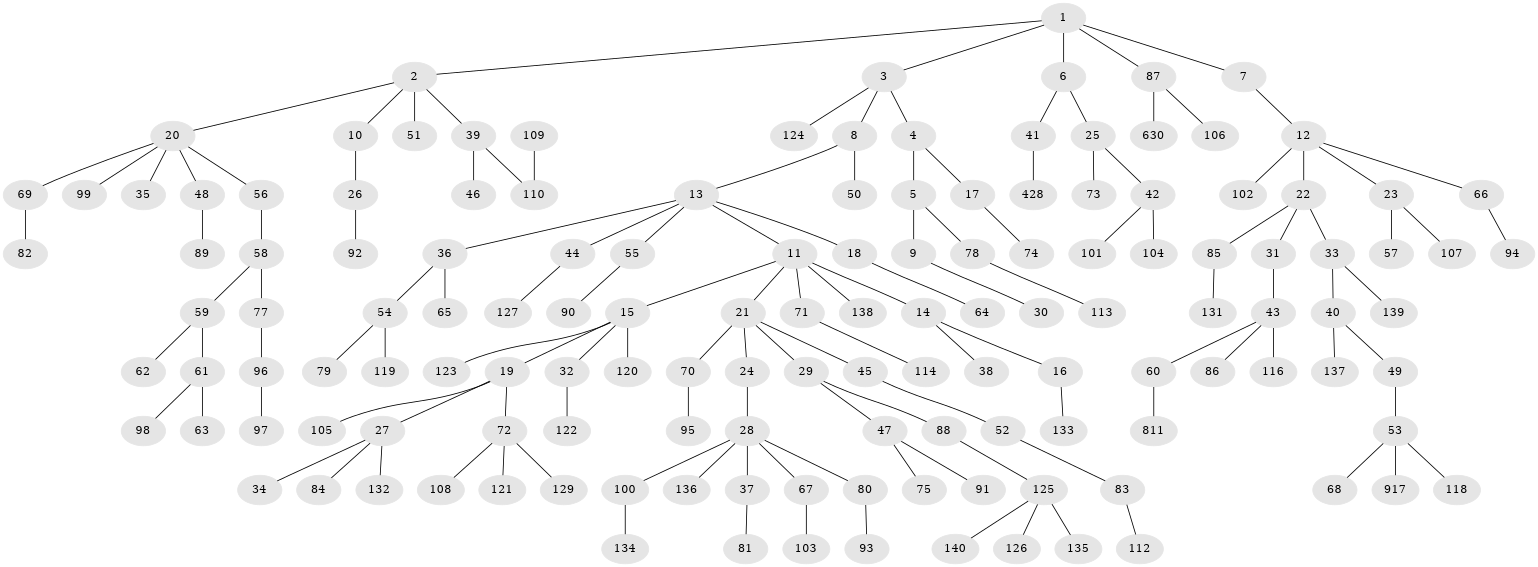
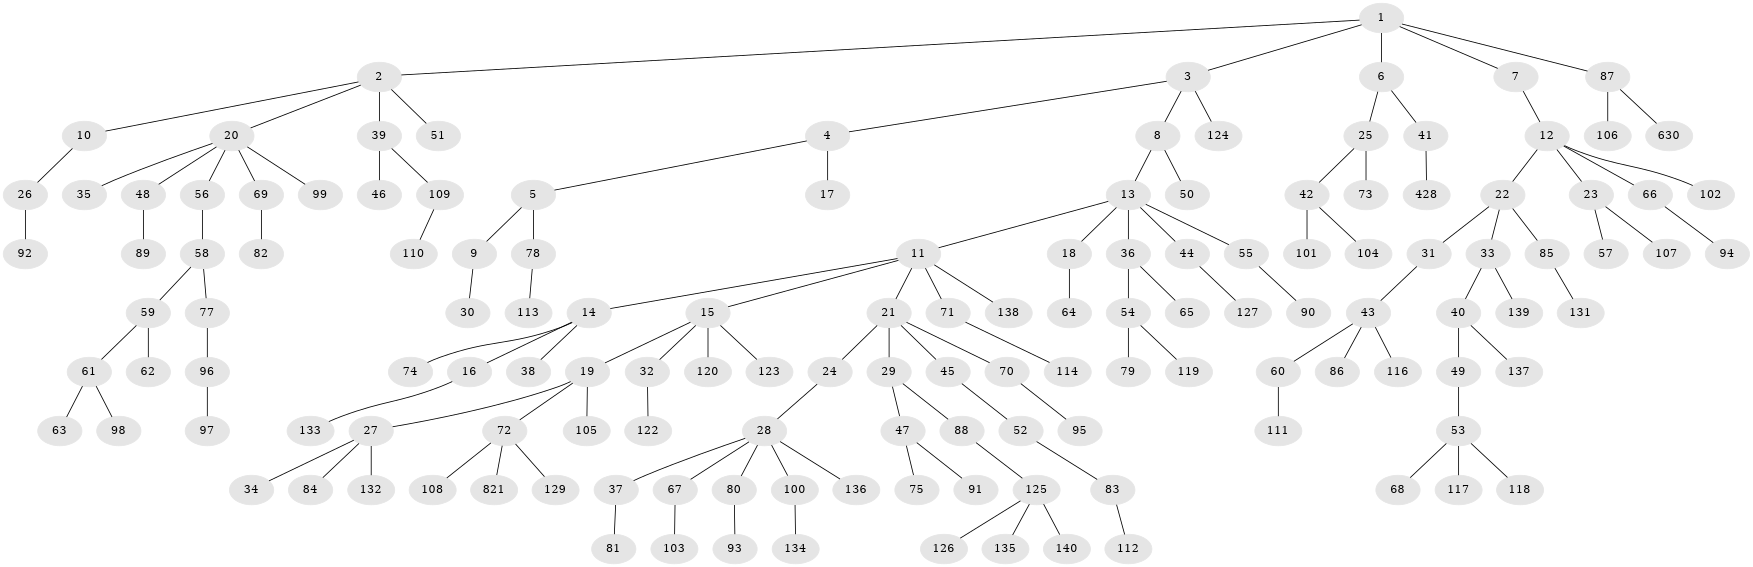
  graph {
    node [color=gray90 style=filled]
    1
    2
    3
    6
    7
    87
    10
    20
    39
    51
    4
    8
    124
    25
    41
    12
    106
    n18 [label=630]
    26
    35
    48
    56
    69
    99
    46
    109
    5
    17
    13
    50
    9
    78
    74
    30
    113
    42
    73
    n38 [label=428]
    22
    23
    66
    102
    11
    14
    15
    21
    71
    138
    18
    36
    44
    55
    92
    16
    38
    19
    32
    120
    123
    24
    29
    45
    70
    114
    31
    33
    85
    57
    107
    94
    64
    54
    65
    127
    90
    133
    27
    72
    105
    122
    34
    84
    132
    108
-   121
+   121 [label=821]
    129
    89
    58
    82
    28
    47
    88
    52
    95
    43
    40
    139
    131
    37
    67
    80
    100
    136
    101
    104
    81
    103
    93
    134
    75
    91
    125
    60
    86
    116
    49
    137
    79
    119
    110
    53
-   111 [label=811]
+   111
    83
    68
-   117 [label=917]
+   117
    118
    112
    59
    77
    61
    62
    96
    63
    98
    97
    126
    135
    140
    1 -- 2
    1 -- 3
    1 -- 6
    1 -- 7
    1 -- 87
    2 -- 10
    2 -- 20
    2 -- 39
    2 -- 51
    3 -- 4
    3 -- 8
    3 -- 124
    6 -- 25
    6 -- 41
    7 -- 12
    87 -- 106
    87 -- n18
    10 -- 26
    20 -- 35
    20 -- 48
    20 -- 56
    20 -- 69
    20 -- 99
    39 -- 46
-   39 -- 110
+   39 -- 109
    4 -- 5
    4 -- 17
    8 -- 13
    8 -- 50
    25 -- 42
    25 -- 73
    41 -- n38
    12 -- 22
    12 -- 23
    12 -- 66
    12 -- 102
    26 -- 92
    48 -- 89
    56 -- 58
    69 -- 82
    109 -- 110
    5 -- 9
    5 -- 78
-   17 -- 74
+   14 -- 74
    13 -- 11
    13 -- 18
    13 -- 36
    13 -- 44
    13 -- 55
    9 -- 30
    78 -- 113
    42 -- 101
    42 -- 104
    22 -- 31
    22 -- 33
    22 -- 85
    23 -- 57
    23 -- 107
    66 -- 94
    11 -- 14
    11 -- 15
    11 -- 21
    11 -- 71
    11 -- 138
    14 -- 16
    14 -- 38
    15 -- 19
    15 -- 32
    15 -- 120
    15 -- 123
    21 -- 24
    21 -- 29
    21 -- 45
    21 -- 70
    71 -- 114
    18 -- 64
    36 -- 54
    36 -- 65
    44 -- 127
    55 -- 90
    16 -- 133
    19 -- 27
    19 -- 72
    19 -- 105
    32 -- 122
    24 -- 28
    29 -- 47
    29 -- 88
    45 -- 52
    70 -- 95
    31 -- 43
    33 -- 40
    33 -- 139
    85 -- 131
    54 -- 79
    54 -- 119
    27 -- 34
    27 -- 84
    27 -- 132
    72 -- 108
    72 -- 121
    72 -- 129
    58 -- 59
    58 -- 77
    28 -- 37
    28 -- 67
    28 -- 80
    28 -- 100
    28 -- 136
    47 -- 75
    47 -- 91
    88 -- 125
    52 -- 83
    43 -- 60
    43 -- 86
    43 -- 116
    40 -- 49
    40 -- 137
    37 -- 81
    67 -- 103
    80 -- 93
    100 -- 134
    125 -- 126
    125 -- 135
    125 -- 140
    60 -- 111
    49 -- 53
    53 -- 68
    53 -- 117
    53 -- 118
    83 -- 112
    59 -- 61
    59 -- 62
    77 -- 96
    61 -- 63
    61 -- 98
    96 -- 97
  }
